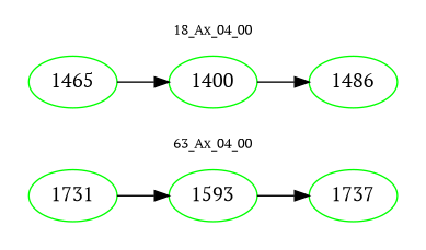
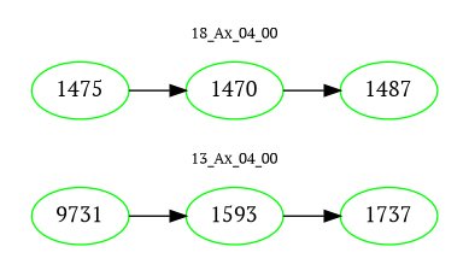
  digraph {
    fontname="PT Serif"
    rankdir=LR
    node [color=green fontname="PT Serif"]
    edge [color=black fontname="PT Serif"]
-   n1 [label=1731]
+   n1 [label=9731]
    n2 [label=1593]
    n3 [label=1737]
-   n4 [label=1465]
-   n5 [label=1400]
-   n6 [label=1486]
+   n4 [label=1475]
+   n5 [label=1470]
+   n6 [label=1487]
    subgraph cluster_1 {
      color=white
      fontsize=10
-     label="63_Ax_04_00"
+     label="13_Ax_04_00"
      n1
      n2
      n3
    }
    subgraph cluster_2 {
      color=white
      fontsize=10
      label="18_Ax_04_00"
      n4
      n5
      n6
    }
    n1 -> n2
    n2 -> n3
    n4 -> n5
    n5 -> n6
  }
